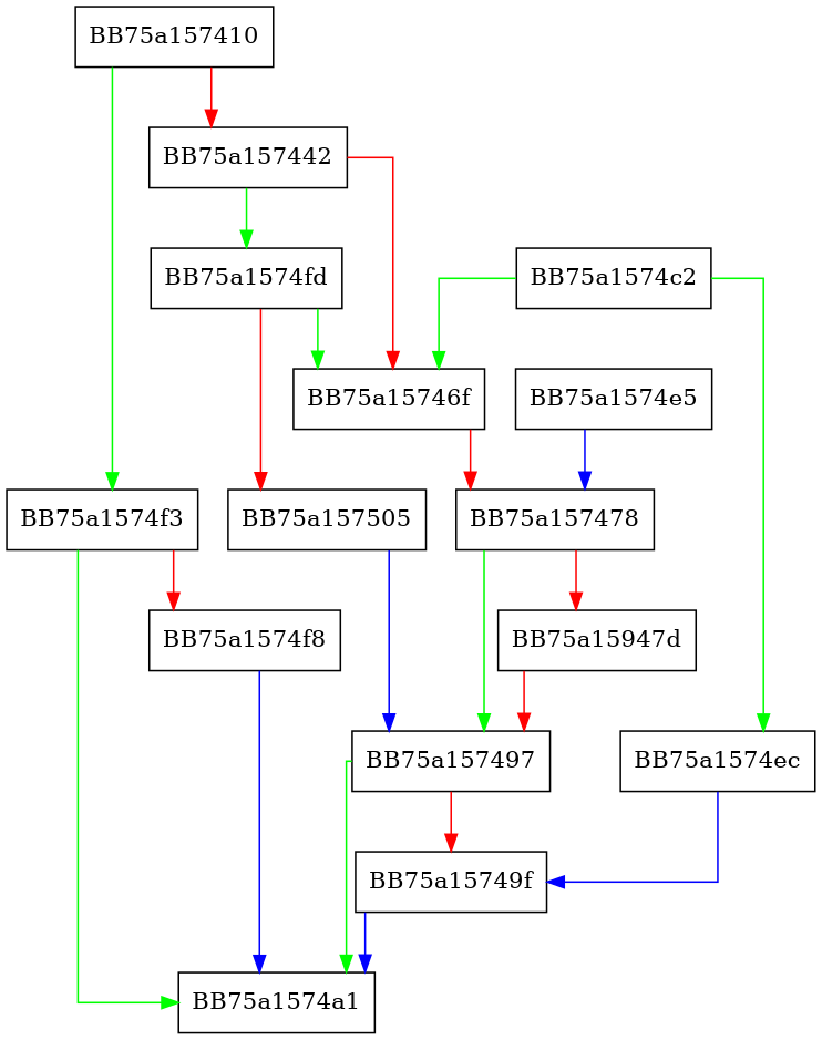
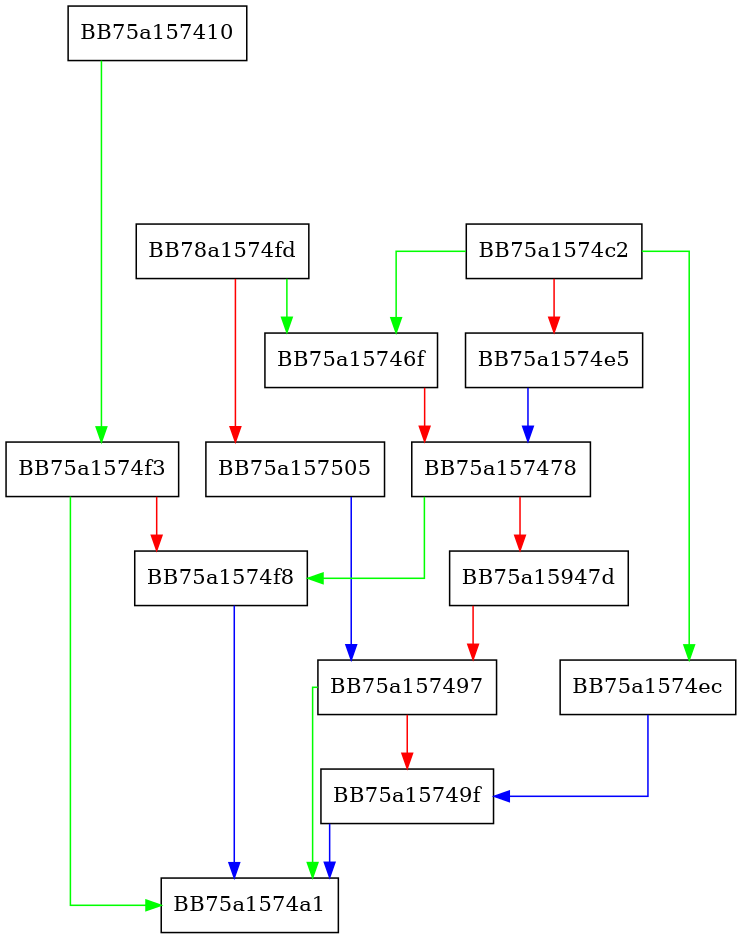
  digraph {
    splines=ortho
    node [shape=box]
    edge [color=red]
    BB75a157410
    BB75a1574f3
-   BB75a157442
    BB75a1574a1
    BB75a1574f8
-   BB75a1574fd
+   BB75a1574fd [label=BB78a1574fd]
    BB75a15746f
    BB75a157505
    BB75a157478
    BB75a157497
    BB75a1574c2
    BB75a1574ec
    BB75a1574e5
    n14 [label=BB75a15947d]
    BB75a15749f
    BB75a157410 -> BB75a1574f3 [color=green]
-   BB75a157410 -> BB75a157442
    BB75a1574f3 -> BB75a1574a1 [color=green]
    BB75a1574f3 -> BB75a1574f8
-   BB75a157442 -> BB75a1574fd [color=green]
-   BB75a157442 -> BB75a15746f
    BB75a1574f8 -> BB75a1574a1 [color=blue]
    BB75a1574fd -> BB75a15746f [color=green]
    BB75a1574fd -> BB75a157505
    BB75a15746f -> BB75a157478
    BB75a157505 -> BB75a157497 [color=blue]
-   BB75a157478 -> BB75a157497 [color=green]
+   BB75a157478 -> BB75a1574f8 [color=green]
    BB75a157478 -> n14
    BB75a157497 -> BB75a1574a1 [color=green]
    BB75a157497 -> BB75a15749f
    BB75a1574c2 -> BB75a15746f [color=green]
    BB75a1574c2 -> BB75a1574ec [color=green]
+   BB75a1574c2 -> BB75a1574e5
    BB75a1574ec -> BB75a15749f [color=blue]
    BB75a1574e5 -> BB75a157478 [color=blue]
    n14 -> BB75a157497
    BB75a15749f -> BB75a1574a1 [color=blue]
  }
